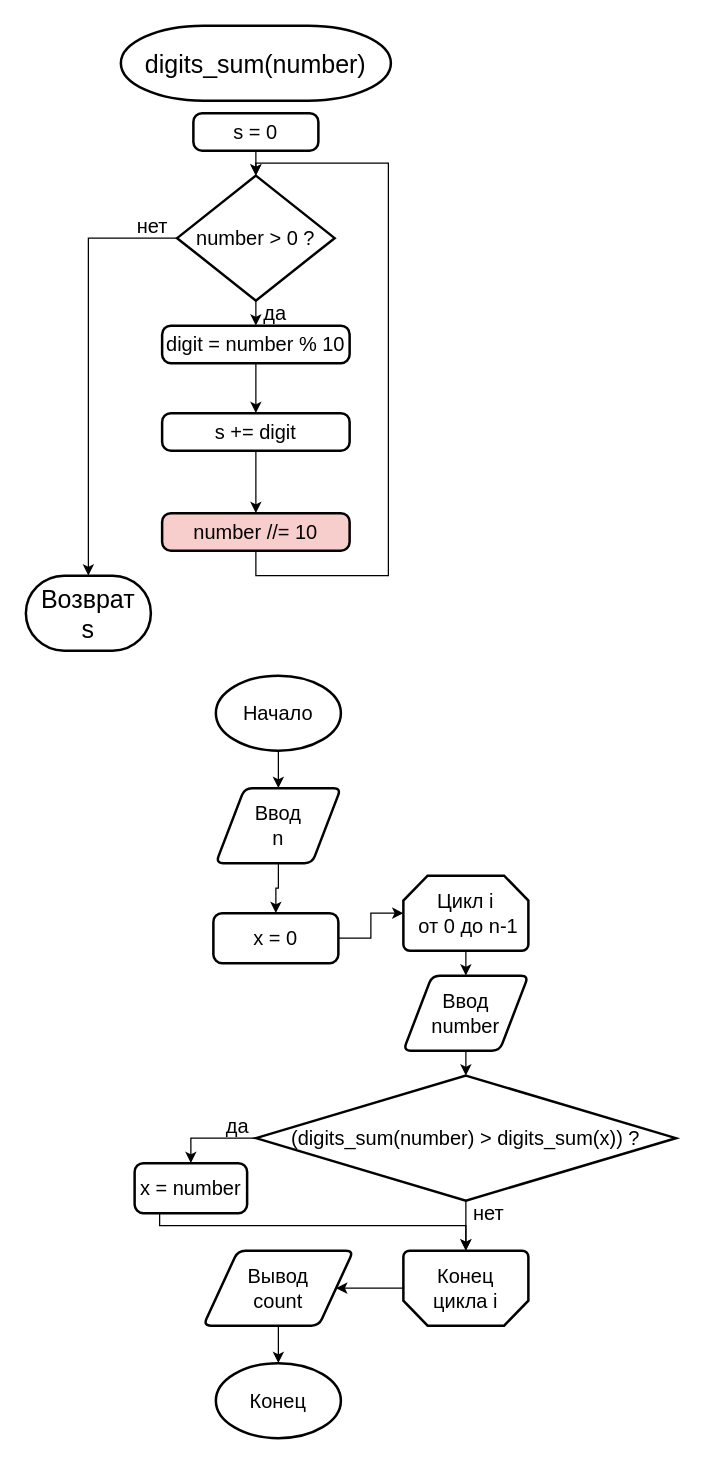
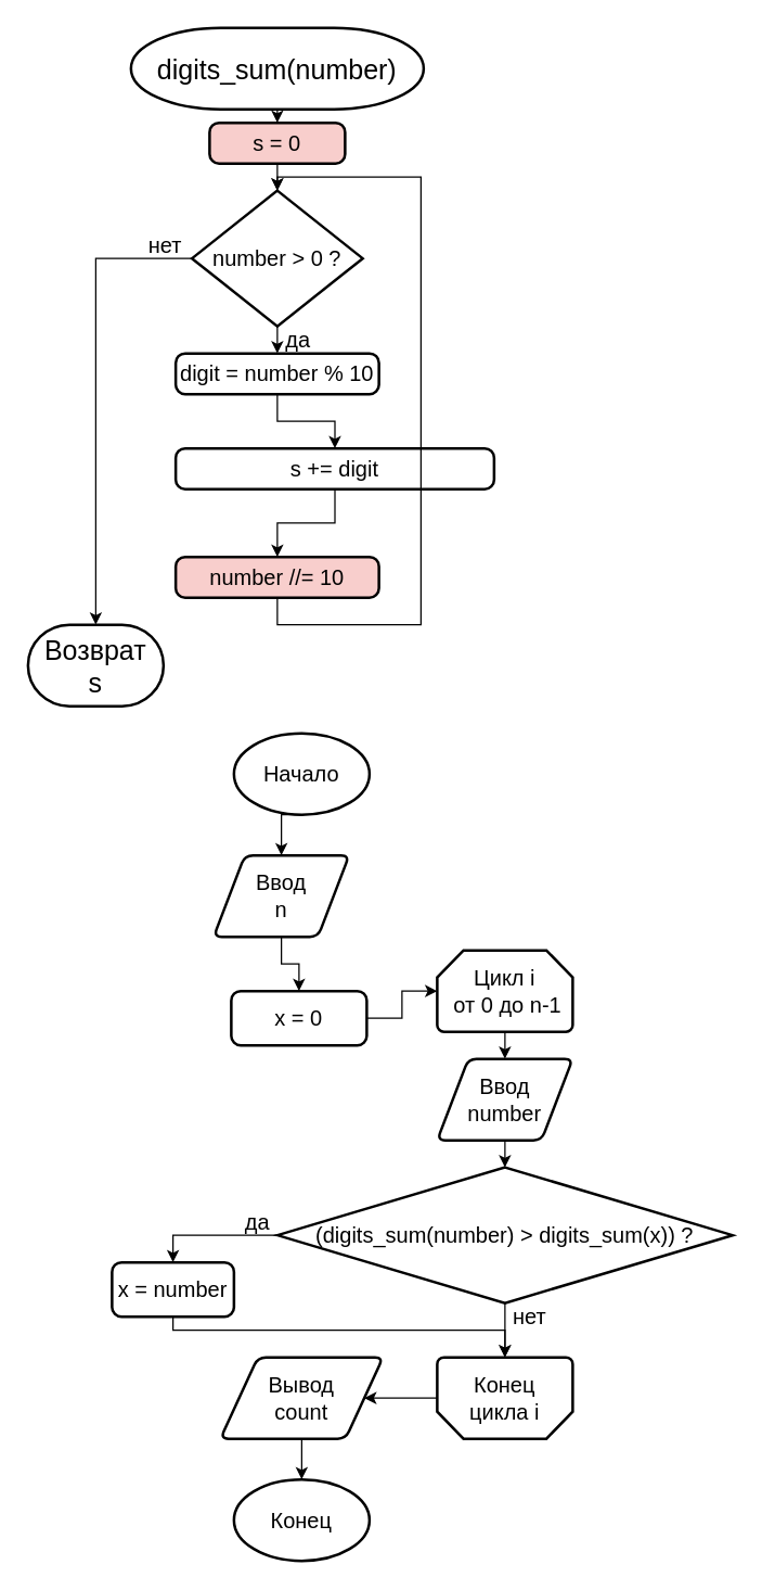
  <mxCell id="0" />
  <mxCell id="1" parent="0" />
+ <mxCell id="2" style="edgeStyle=orthogonalEdgeStyle;rounded=0;orthogonalLoop=1;jettySize=auto;html=1;exitX=0.5;exitY=1;exitDx=0;exitDy=0;exitPerimeter=0;entryX=0.5;entryY=0;entryDx=0;entryDy=0;fontSize=16;" parent="1" source="3" target="6" edge="1"><mxGeometry relative="1" as="geometry" /></mxCell>
  <mxCell id="3" value="&lt;font style=&quot;font-size: 20px&quot;&gt;digits_sum(number)&lt;/font&gt;" style="strokeWidth=2;html=1;shape=mxgraph.flowchart.terminator;whiteSpace=wrap;" parent="1" vertex="1"><mxGeometry x="96" y="20" width="216" height="60" as="geometry" /></mxCell>
  <mxCell id="4" value="Возврат&lt;br&gt;s" style="strokeWidth=2;html=1;shape=mxgraph.flowchart.terminator;whiteSpace=wrap;fontSize=20;" parent="1" vertex="1"><mxGeometry x="20" y="460" width="100" height="60" as="geometry" /></mxCell>
  <mxCell id="5" style="edgeStyle=orthogonalEdgeStyle;rounded=0;orthogonalLoop=1;jettySize=auto;html=1;exitX=0.5;exitY=1;exitDx=0;exitDy=0;entryX=0.5;entryY=0;entryDx=0;entryDy=0;entryPerimeter=0;fontSize=16;" parent="1" source="6" target="9" edge="1"><mxGeometry relative="1" as="geometry" /></mxCell>
- <mxCell id="6" value="s = 0" style="rounded=1;whiteSpace=wrap;html=1;absoluteArcSize=1;arcSize=14;strokeWidth=2;fontSize=16;" parent="1" vertex="1"><mxGeometry x="154" y="90" width="100" height="30" as="geometry" /></mxCell>
+ <mxCell id="6" value="s = 0" style="rounded=1;whiteSpace=wrap;html=1;absoluteArcSize=1;arcSize=14;strokeWidth=2;fontSize=16;fillColor=#f8cecc;" parent="1" vertex="1"><mxGeometry x="154" y="90" width="100" height="30" as="geometry" /></mxCell>
  <mxCell id="7" style="edgeStyle=orthogonalEdgeStyle;rounded=0;orthogonalLoop=1;jettySize=auto;html=1;exitX=0.5;exitY=1;exitDx=0;exitDy=0;exitPerimeter=0;entryX=0.5;entryY=0;entryDx=0;entryDy=0;fontSize=16;" parent="1" source="9" target="11" edge="1"><mxGeometry relative="1" as="geometry" /></mxCell>
  <mxCell id="8" style="edgeStyle=orthogonalEdgeStyle;rounded=0;orthogonalLoop=1;jettySize=auto;html=1;exitX=0;exitY=0.5;exitDx=0;exitDy=0;exitPerimeter=0;entryX=0.5;entryY=0;entryDx=0;entryDy=0;entryPerimeter=0;fontSize=16;" parent="1" source="9" target="4" edge="1"><mxGeometry relative="1" as="geometry" /></mxCell>
  <mxCell id="9" value="number &amp;gt; 0 ?" style="strokeWidth=2;html=1;shape=mxgraph.flowchart.decision;whiteSpace=wrap;fontSize=16;" parent="1" vertex="1"><mxGeometry x="141" y="140" width="126" height="100" as="geometry" /></mxCell>
  <mxCell id="10" style="edgeStyle=orthogonalEdgeStyle;rounded=0;orthogonalLoop=1;jettySize=auto;html=1;exitX=0.5;exitY=1;exitDx=0;exitDy=0;entryX=0.5;entryY=0;entryDx=0;entryDy=0;fontSize=16;" parent="1" source="11" target="13" edge="1"><mxGeometry relative="1" as="geometry" /></mxCell>
  <mxCell id="11" value="digit = number % 10" style="rounded=1;whiteSpace=wrap;html=1;absoluteArcSize=1;arcSize=14;strokeWidth=2;fontSize=16;" parent="1" vertex="1"><mxGeometry x="129" y="260" width="150" height="30" as="geometry" /></mxCell>
  <mxCell id="12" style="edgeStyle=orthogonalEdgeStyle;rounded=0;orthogonalLoop=1;jettySize=auto;html=1;exitX=0.5;exitY=1;exitDx=0;exitDy=0;entryX=0.5;entryY=0;entryDx=0;entryDy=0;fontSize=16;" parent="1" source="13" target="15" edge="1"><mxGeometry relative="1" as="geometry" /></mxCell>
- <mxCell id="13" value="s += digit" style="rounded=1;whiteSpace=wrap;html=1;absoluteArcSize=1;arcSize=14;strokeWidth=2;fontSize=16;" parent="1" vertex="1"><mxGeometry x="129" y="330" width="150" height="30" as="geometry" /></mxCell>
+ <mxCell id="13" value="s += digit" style="rounded=1;whiteSpace=wrap;html=1;absoluteArcSize=1;arcSize=14;strokeWidth=2;fontSize=16;" parent="1" vertex="1"><mxGeometry x="129" y="330" width="235" height="30" as="geometry" /></mxCell>
  <mxCell id="14" style="edgeStyle=orthogonalEdgeStyle;rounded=0;orthogonalLoop=1;jettySize=auto;html=1;exitX=0.5;exitY=1;exitDx=0;exitDy=0;entryX=0.5;entryY=0;entryDx=0;entryDy=0;entryPerimeter=0;fontSize=16;" parent="1" source="15" target="9" edge="1"><mxGeometry relative="1" as="geometry"><Array as="points"><mxPoint x="204" y="460" /><mxPoint x="310" y="460" /><mxPoint x="310" y="130" /><mxPoint x="204" y="130" /></Array></mxGeometry></mxCell>
  <mxCell id="15" value="number //= 10" style="rounded=1;whiteSpace=wrap;html=1;absoluteArcSize=1;arcSize=14;strokeWidth=2;fontSize=16;fillColor=#f8cecc;" parent="1" vertex="1"><mxGeometry x="129" y="410" width="150" height="30" as="geometry" /></mxCell>
  <mxCell id="16" value="да" style="text;html=1;align=center;verticalAlign=middle;resizable=0;points=[];autosize=1;strokeColor=none;fillColor=none;fontSize=16;" parent="1" vertex="1"><mxGeometry x="204" y="240" width="30" height="20" as="geometry" /></mxCell>
  <mxCell id="17" value="нет" style="text;html=1;align=center;verticalAlign=middle;resizable=0;points=[];autosize=1;strokeColor=none;fillColor=none;fontSize=16;" parent="1" vertex="1"><mxGeometry x="101" y="170" width="40" height="20" as="geometry" /></mxCell>
  <mxCell id="18" style="edgeStyle=orthogonalEdgeStyle;rounded=0;orthogonalLoop=1;jettySize=auto;html=1;exitX=0.5;exitY=1;exitDx=0;exitDy=0;exitPerimeter=0;entryX=0.5;entryY=0;entryDx=0;entryDy=0;fontSize=16;" edge="1" parent="1" source="19" target="21"><mxGeometry relative="1" as="geometry" /></mxCell>
  <mxCell id="19" value="Начало" style="strokeWidth=2;html=1;shape=mxgraph.flowchart.start_1;whiteSpace=wrap;fontSize=16;" vertex="1" parent="1"><mxGeometry x="172" y="540" width="100" height="60" as="geometry" /></mxCell>
  <mxCell id="20" style="edgeStyle=orthogonalEdgeStyle;rounded=0;orthogonalLoop=1;jettySize=auto;html=1;exitX=0.5;exitY=1;exitDx=0;exitDy=0;entryX=0.5;entryY=0;entryDx=0;entryDy=0;fontSize=16;" edge="1" parent="1" source="21" target="26"><mxGeometry relative="1" as="geometry" /></mxCell>
- <mxCell id="21" value="Ввод&lt;br&gt;n" style="shape=parallelogram;html=1;strokeWidth=2;perimeter=parallelogramPerimeter;whiteSpace=wrap;rounded=1;arcSize=12;size=0.23;fontSize=16;" vertex="1" parent="1"><mxGeometry x="172" y="630" width="100" height="60" as="geometry" /></mxCell>
+ <mxCell id="21" value="Ввод&lt;br&gt;n" style="shape=parallelogram;html=1;strokeWidth=2;perimeter=parallelogramPerimeter;whiteSpace=wrap;rounded=1;arcSize=12;size=0.23;fontSize=16;" vertex="1" parent="1"><mxGeometry x="157" y="630" width="100" height="60" as="geometry" /></mxCell>
  <mxCell id="22" style="edgeStyle=orthogonalEdgeStyle;rounded=0;orthogonalLoop=1;jettySize=auto;html=1;exitX=0.5;exitY=1;exitDx=0;exitDy=0;entryX=0.5;entryY=0;entryDx=0;entryDy=0;entryPerimeter=0;fontSize=16;" edge="1" parent="1" source="23" target="24"><mxGeometry relative="1" as="geometry" /></mxCell>
  <mxCell id="23" value="Вывод&lt;br&gt;count" style="shape=parallelogram;html=1;strokeWidth=2;perimeter=parallelogramPerimeter;whiteSpace=wrap;rounded=1;arcSize=12;size=0.23;fontSize=16;" vertex="1" parent="1"><mxGeometry x="162" y="1000" width="120" height="60" as="geometry" /></mxCell>
  <mxCell id="24" value="Конец" style="strokeWidth=2;html=1;shape=mxgraph.flowchart.start_1;whiteSpace=wrap;fontSize=16;" vertex="1" parent="1"><mxGeometry x="172" y="1090" width="100" height="60" as="geometry" /></mxCell>
  <mxCell id="25" style="edgeStyle=orthogonalEdgeStyle;rounded=0;orthogonalLoop=1;jettySize=auto;html=1;exitX=1;exitY=0.5;exitDx=0;exitDy=0;fontSize=16;" edge="1" parent="1" source="26" target="28"><mxGeometry relative="1" as="geometry" /></mxCell>
  <mxCell id="26" value="x = 0" style="rounded=1;whiteSpace=wrap;html=1;absoluteArcSize=1;arcSize=14;strokeWidth=2;fontSize=16;" vertex="1" parent="1"><mxGeometry x="170" y="730" width="100" height="40" as="geometry" /></mxCell>
  <mxCell id="27" style="edgeStyle=orthogonalEdgeStyle;rounded=0;orthogonalLoop=1;jettySize=auto;html=1;exitX=0.5;exitY=1;exitDx=0;exitDy=0;exitPerimeter=0;entryX=0.5;entryY=0;entryDx=0;entryDy=0;fontSize=16;" edge="1" parent="1" source="28" target="32"><mxGeometry relative="1" as="geometry" /></mxCell>
  <mxCell id="28" value="Цикл i&lt;br&gt;&amp;nbsp;от 0 до n-1" style="strokeWidth=2;html=1;shape=mxgraph.flowchart.loop_limit;whiteSpace=wrap;fontSize=16;" vertex="1" parent="1"><mxGeometry x="322" y="700" width="100" height="60" as="geometry" /></mxCell>
  <mxCell id="29" style="edgeStyle=orthogonalEdgeStyle;rounded=0;orthogonalLoop=1;jettySize=auto;html=1;exitX=1;exitY=0.5;exitDx=0;exitDy=0;exitPerimeter=0;entryX=1;entryY=0.5;entryDx=0;entryDy=0;fontSize=16;" edge="1" parent="1" source="30" target="23"><mxGeometry relative="1" as="geometry" /></mxCell>
  <mxCell id="30" value="Конец&lt;br&gt;цикла i" style="strokeWidth=2;html=1;shape=mxgraph.flowchart.loop_limit;whiteSpace=wrap;fontSize=16;direction=west;" vertex="1" parent="1"><mxGeometry x="322" y="1000" width="100" height="60" as="geometry" /></mxCell>
  <mxCell id="31" style="edgeStyle=orthogonalEdgeStyle;rounded=0;orthogonalLoop=1;jettySize=auto;html=1;exitX=0.5;exitY=1;exitDx=0;exitDy=0;entryX=0.5;entryY=0;entryDx=0;entryDy=0;entryPerimeter=0;fontSize=16;" edge="1" parent="1" source="32" target="37"><mxGeometry relative="1" as="geometry" /></mxCell>
  <mxCell id="32" value="Ввод&lt;br&gt;number" style="shape=parallelogram;html=1;strokeWidth=2;perimeter=parallelogramPerimeter;whiteSpace=wrap;rounded=1;arcSize=12;size=0.23;fontSize=16;" vertex="1" parent="1"><mxGeometry x="322" y="780" width="100" height="60" as="geometry" /></mxCell>
  <mxCell id="33" style="edgeStyle=orthogonalEdgeStyle;rounded=0;orthogonalLoop=1;jettySize=auto;html=1;exitX=0.5;exitY=1;exitDx=0;exitDy=0;entryX=0.5;entryY=1;entryDx=0;entryDy=0;entryPerimeter=0;fontSize=16;" edge="1" parent="1" source="34" target="30"><mxGeometry relative="1" as="geometry"><Array as="points"><mxPoint x="127" y="980" /><mxPoint x="372" y="980" /></Array></mxGeometry></mxCell>
- <mxCell id="34" value="x = number" style="rounded=1;whiteSpace=wrap;html=1;absoluteArcSize=1;arcSize=14;strokeWidth=2;fontSize=16;" vertex="1" parent="1"><mxGeometry x="107" y="930" width="90" height="40" as="geometry" /></mxCell>
+ <mxCell id="34" value="x = number" style="rounded=1;whiteSpace=wrap;html=1;absoluteArcSize=1;arcSize=14;strokeWidth=2;fontSize=16;" vertex="1" parent="1"><mxGeometry x="82" y="930" width="90" height="40" as="geometry" /></mxCell>
  <mxCell id="35" style="edgeStyle=orthogonalEdgeStyle;rounded=0;orthogonalLoop=1;jettySize=auto;html=1;exitX=0;exitY=0.5;exitDx=0;exitDy=0;exitPerimeter=0;entryX=0.5;entryY=0;entryDx=0;entryDy=0;fontSize=16;" edge="1" parent="1" source="37" target="34"><mxGeometry relative="1" as="geometry" /></mxCell>
  <mxCell id="36" style="edgeStyle=orthogonalEdgeStyle;rounded=0;orthogonalLoop=1;jettySize=auto;html=1;exitX=0.5;exitY=1;exitDx=0;exitDy=0;exitPerimeter=0;entryX=0.5;entryY=1;entryDx=0;entryDy=0;entryPerimeter=0;fontSize=16;" edge="1" parent="1" source="37" target="30"><mxGeometry relative="1" as="geometry" /></mxCell>
  <mxCell id="37" value="(digits_sum(number) &amp;gt; digits_sum(x)) ?" style="strokeWidth=2;html=1;shape=mxgraph.flowchart.decision;whiteSpace=wrap;fontSize=16;" vertex="1" parent="1"><mxGeometry x="204" y="860" width="336" height="100" as="geometry" /></mxCell>
  <mxCell id="38" value="да" style="text;html=1;align=center;verticalAlign=middle;resizable=0;points=[];autosize=1;strokeColor=none;fillColor=none;fontSize=16;" vertex="1" parent="1"><mxGeometry x="174" y="890" width="30" height="20" as="geometry" /></mxCell>
  <mxCell id="39" value="нет" style="text;html=1;align=center;verticalAlign=middle;resizable=0;points=[];autosize=1;strokeColor=none;fillColor=none;fontSize=16;" vertex="1" parent="1"><mxGeometry x="370" y="960" width="40" height="20" as="geometry" /></mxCell>
